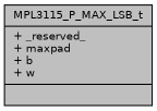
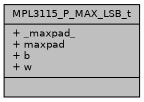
  digraph {
-   n1 [color=black fillcolor=grey75 fontcolor=black fontname=Helvetica fontsize=10 height=0.2 label="{MPL3115_P_MAX_LSB_t\n|+ _reserved_\l+ maxpad\l+ b\l+ w\l|}" shape=record style=filled width=0.4]
+   n1 [color=black fillcolor=grey75 fontcolor=black fontname=Helvetica fontsize=10 height=0.2 label="{MPL3115_P_MAX_LSB_t\n|+ _maxpad_\l+ maxpad\l+ b\l+ w\l|}" shape=record style=filled width=0.4]
  }
